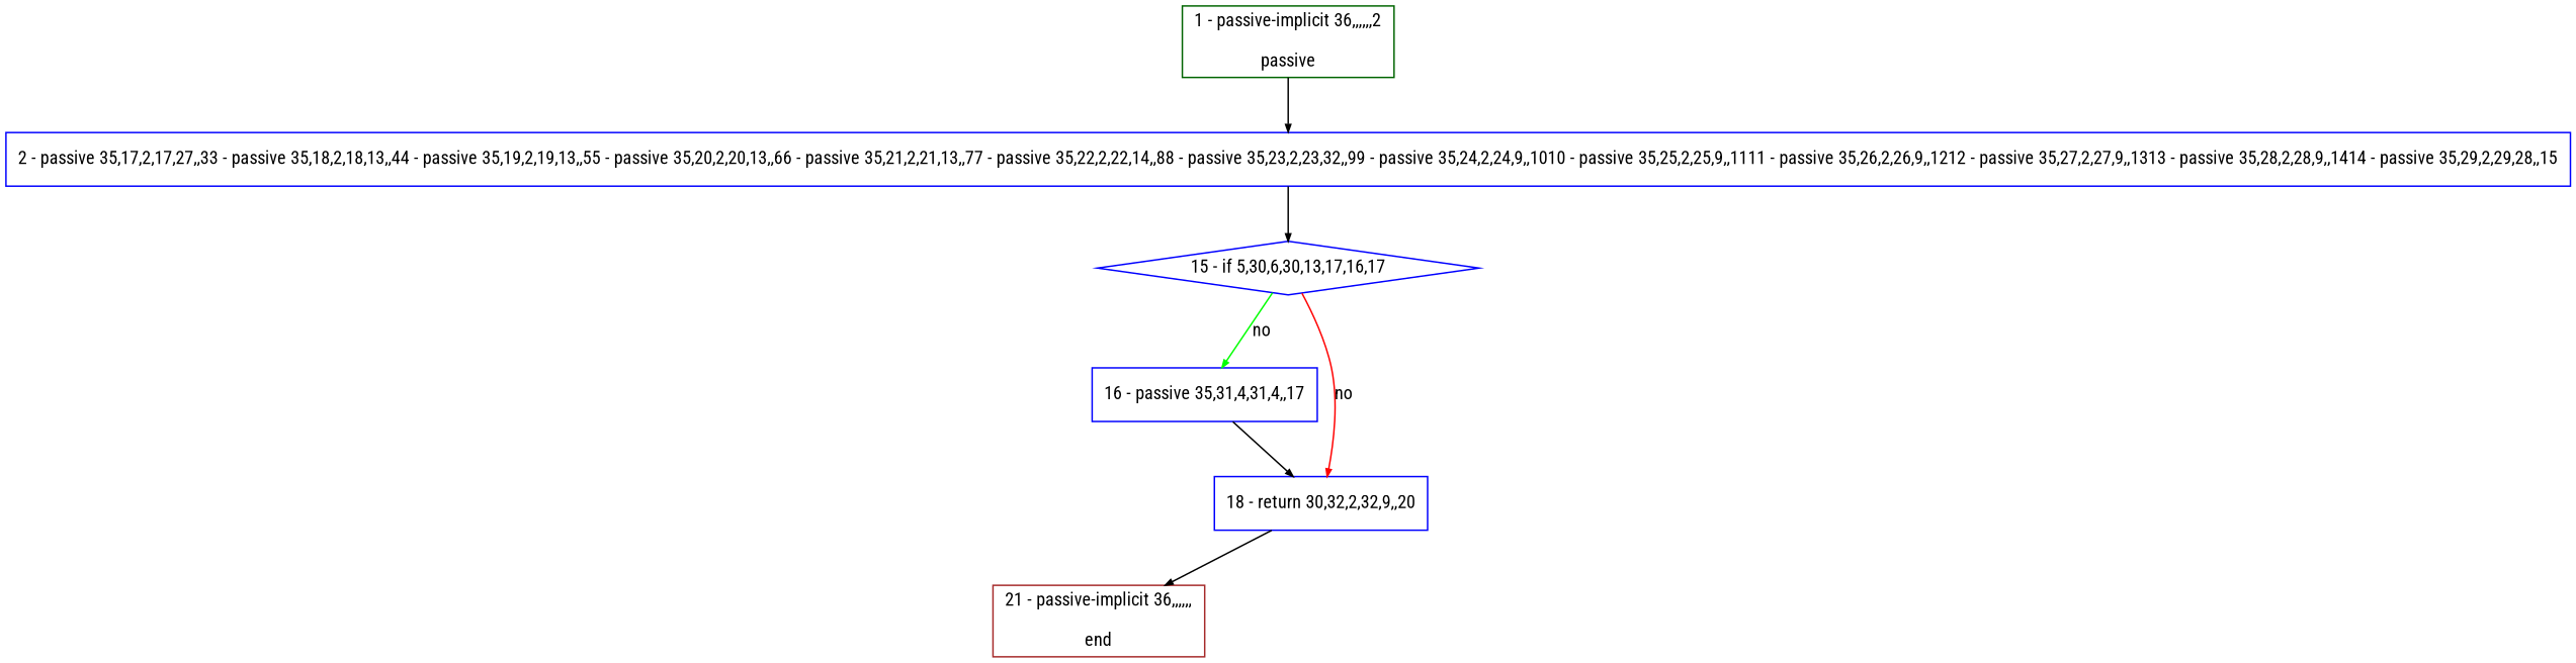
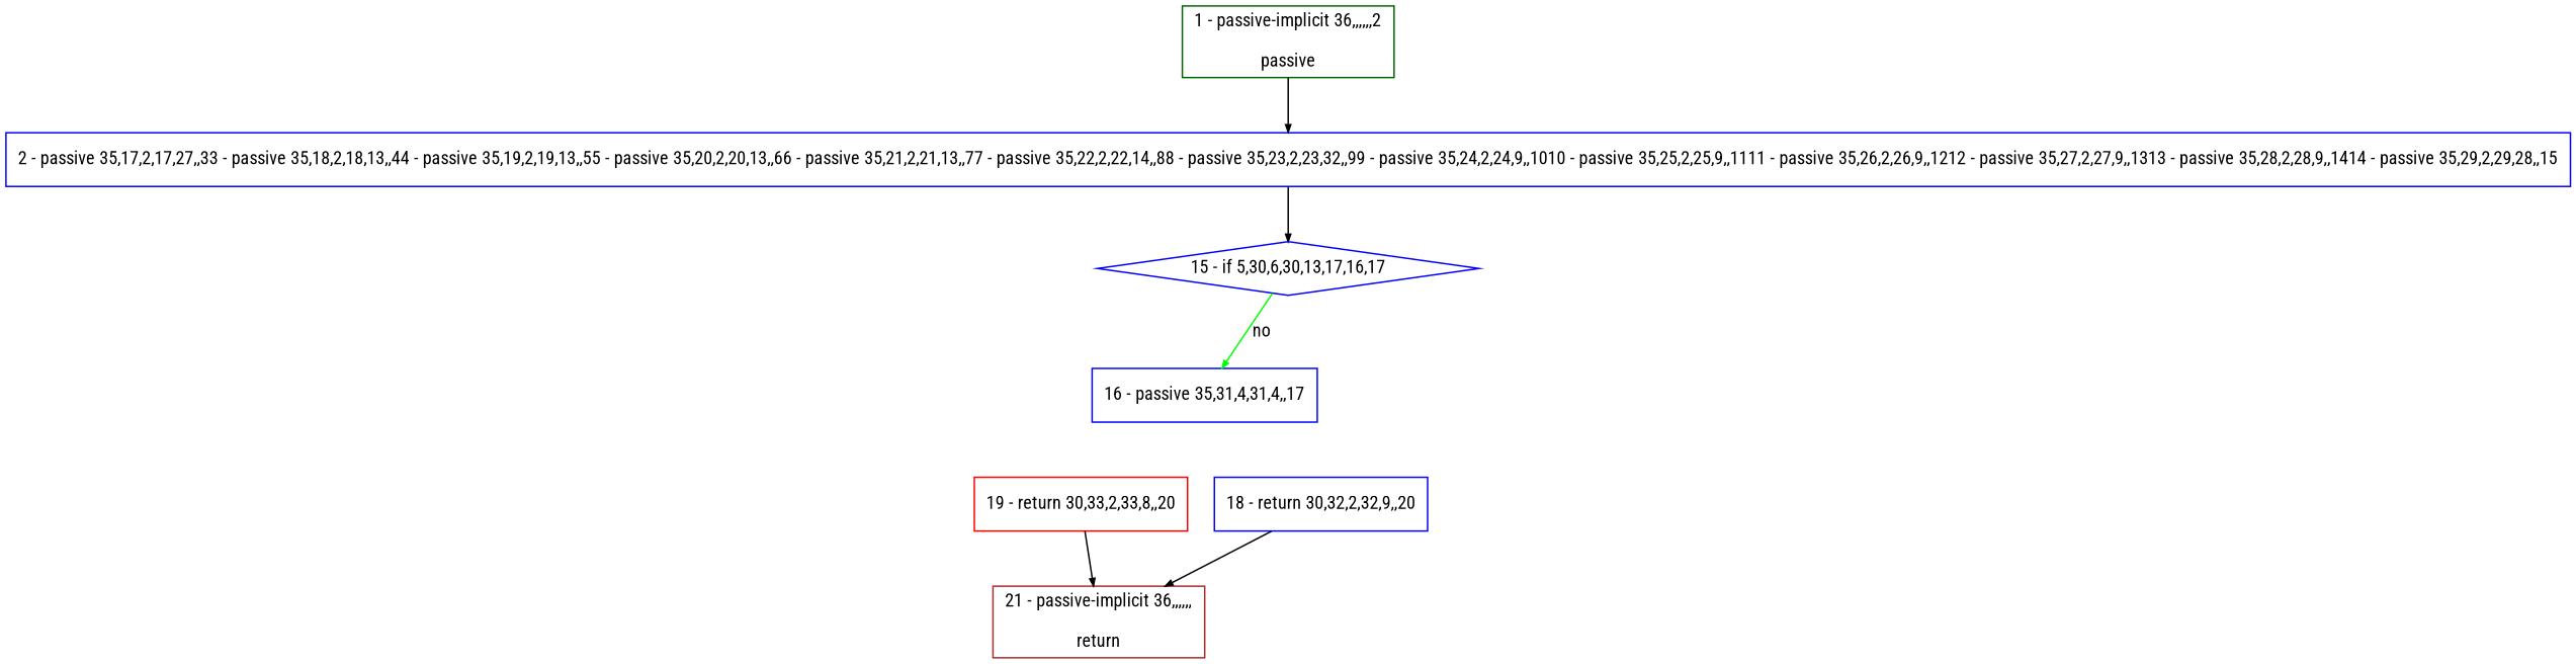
  digraph {
    bgcolor=white
    compound=true
    fillcolor="#FFFFCC"
    fontname="Roboto Condensed"
    fontsize=12
    pack=true
    packmode=clust
    style="rounded,filled"
    node [color="#0000ff" compound=true fillcolor="#ffffff" fixedsize=false fontname="Roboto Condensed" fontsize=12 node_initialized=no shape=box style=filled]
    edge [arrowhead=normal arrowsize=0.5 arrowtail=none color="#000000" compound=true dir=forward fontcolor=black fontname="Roboto Condensed" fontsize=12]
    n1 [label="2 - passive 35,17,2,17,27,,33 - passive 35,18,2,18,13,,44 - passive 35,19,2,19,13,,55 - passive 35,20,2,20,13,,66 - passive 35,21,2,21,13,,77 - passive 35,22,2,22,14,,88 - passive 35,23,2,23,32,,99 - passive 35,24,2,24,9,,1010 - passive 35,25,2,25,9,,1111 - passive 35,26,2,26,9,,1212 - passive 35,27,2,27,9,,1313 - passive 35,28,2,28,9,,1414 - passive 35,29,2,29,28,,15"]
    n2 [label="15 - if 5,30,6,30,13,17,16,17" shape=diamond]
    n3 [label="16 - passive 35,31,4,31,4,,17"]
    n4 [label="18 - return 30,32,2,32,9,,20"]
    n5 [color="#006400" label="1 - passive-implicit 36,,,,,,2\n\npassive"]
-   n6 [color="#a52a2a" label="21 - passive-implicit 36,,,,,,\n\nend"]
+   n6 [color="#a52a2a" label="21 - passive-implicit 36,,,,,,\n\nreturn"]
+   n7 [color=red label="19 - return 30,33,2,33,8,,20"]
    n1 -> n2
    n2 -> n3 [color="#00ff00" label=no]
-   n2 -> n4 [color="#ff0000" label=no]
-   n3 -> n4
    n4 -> n6
    n5 -> n1
+   n7 -> n6
  }
